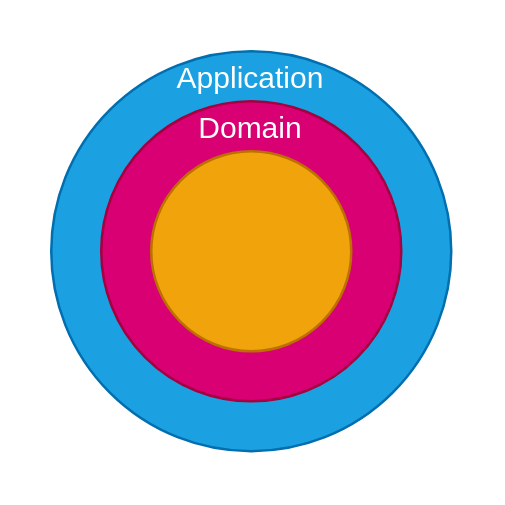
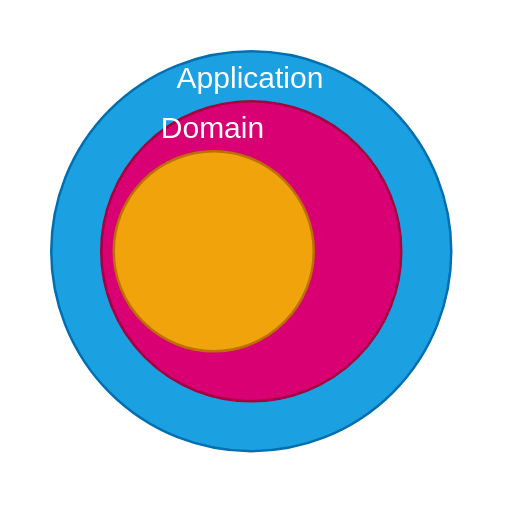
  <mxCell id="0" />
  <mxCell id="1" parent="0" />
  <mxCell id="2" value="Infrastructure" style="ellipse;whiteSpace=wrap;html=1;aspect=fixed;fillColor=#1ba1e2;strokeColor=#006EAF;fontColor=#ffffff;labelPosition=center;verticalLabelPosition=top;align=center;verticalAlign=bottom;" vertex="1" parent="1"><mxGeometry x="20" y="20" width="160" height="160" as="geometry" /></mxCell>
  <mxCell id="3" value="Application" style="ellipse;whiteSpace=wrap;html=1;aspect=fixed;fillColor=#d80073;strokeColor=#A50040;fontColor=#ffffff;labelPosition=center;verticalLabelPosition=top;align=center;verticalAlign=bottom;" vertex="1" parent="1"><mxGeometry x="40" y="40" width="120" height="120" as="geometry" /></mxCell>
- <mxCell id="4" value="Domain" style="ellipse;whiteSpace=wrap;html=1;aspect=fixed;fillColor=#f0a30a;strokeColor=#BD7000;fontColor=#ffffff;labelPosition=center;verticalLabelPosition=top;align=center;verticalAlign=bottom;" vertex="1" parent="1"><mxGeometry x="60" y="60" width="80" height="80" as="geometry" /></mxCell>
+ <mxCell id="4" value="Domain" style="ellipse;whiteSpace=wrap;html=1;aspect=fixed;fillColor=#f0a30a;strokeColor=#BD7000;fontColor=#ffffff;labelPosition=center;verticalLabelPosition=top;align=center;verticalAlign=bottom;" vertex="1" parent="1"><mxGeometry x="45" y="60" width="80" height="80" as="geometry" /></mxCell>
